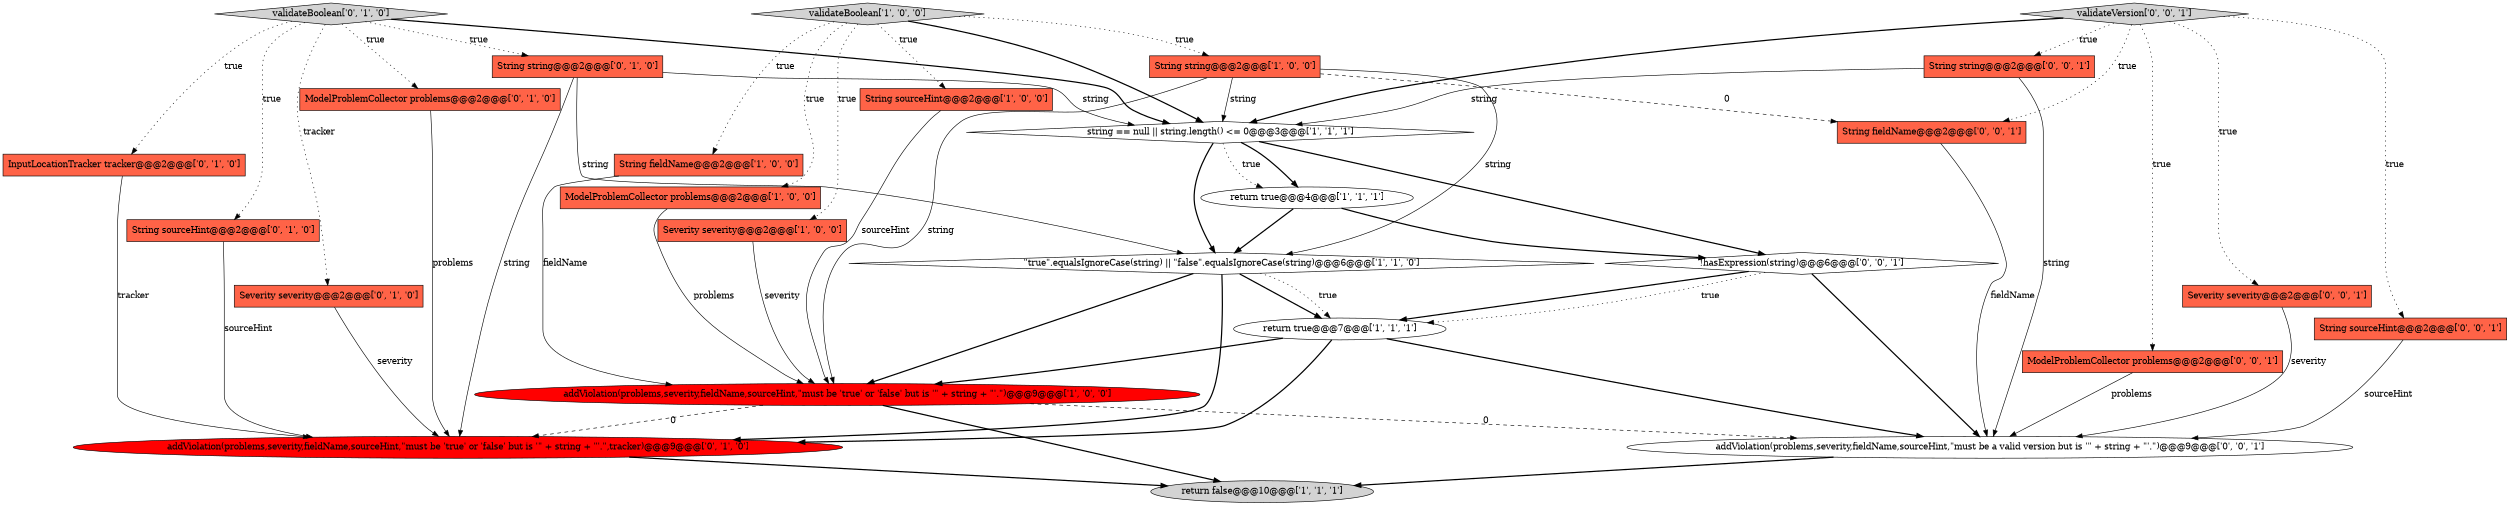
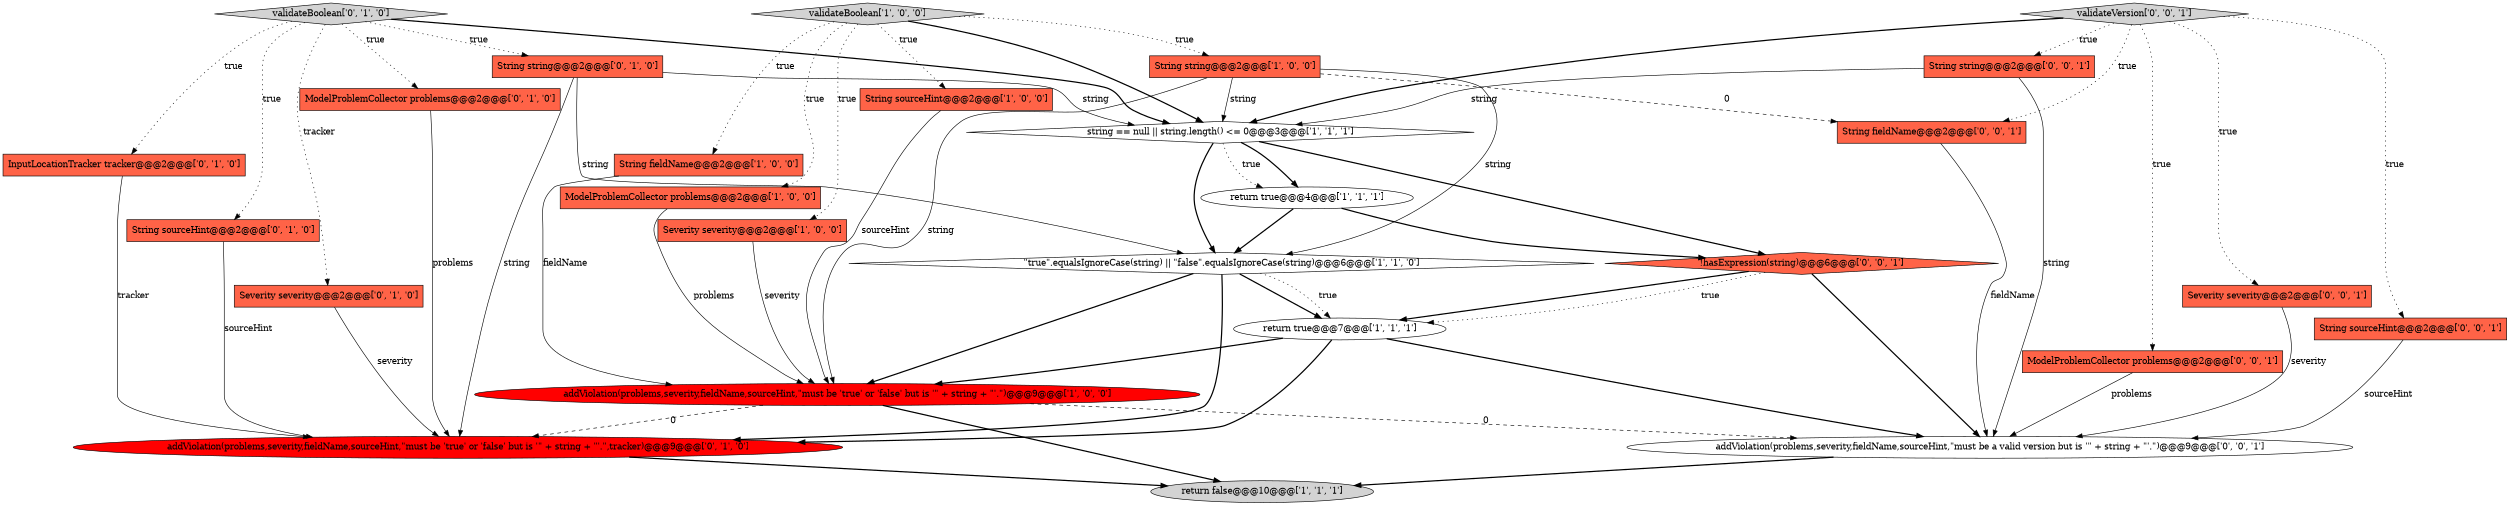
  digraph {
    node [fillcolor=tomato shape=box style=filled]
    edge [style=solid]
    n1 [label="String string@@@2@@@['1', '0', '0']"]
    n2 [fillcolor=red label="addViolation(problems,severity,fieldName,sourceHint,\"must be 'true' or 'false' but is '\" + string + \"'.\")@@@9@@@['1', '0', '0']" shape=ellipse]
    n3 [fillcolor=white label="\"true\".equalsIgnoreCase(string) || \"false\".equalsIgnoreCase(string)@@@6@@@['1', '1', '0']" shape=diamond]
    n4 [label="String fieldName@@@2@@@['0', '0', '1']"]
    n5 [fillcolor=white label="string == null || string.length() <= 0@@@3@@@['1', '1', '1']" shape=diamond]
    n6 [fillcolor=red label="addViolation(problems,severity,fieldName,sourceHint,\"must be 'true' or 'false' but is '\" + string + \"'.\",tracker)@@@9@@@['0', '1', '0']" shape=ellipse]
    n7 [fillcolor=lightgray label="return false@@@10@@@['1', '1', '1']" shape=ellipse]
    n8 [fillcolor=white label="addViolation(problems,severity,fieldName,sourceHint,\"must be a valid version but is '\" + string + \"'.\")@@@9@@@['0', '0', '1']" shape=ellipse]
    n9 [fillcolor=white label="return true@@@7@@@['1', '1', '1']" shape=ellipse]
-   n10 [fillcolor=white label="!hasExpression(string)@@@6@@@['0', '0', '1']" shape=diamond]
+   n10 [label="!hasExpression(string)@@@6@@@['0', '0', '1']" shape=diamond]
    n11 [fillcolor=white label="return true@@@4@@@['1', '1', '1']" shape=ellipse]
    n12 [fillcolor=lightgray label="validateVersion['0', '0', '1']" shape=diamond]
    n13 [label="String string@@@2@@@['0', '0', '1']"]
    n14 [label="ModelProblemCollector problems@@@2@@@['0', '0', '1']"]
    n15 [label="Severity severity@@@2@@@['0', '0', '1']"]
    n16 [label="String sourceHint@@@2@@@['0', '0', '1']"]
    n17 [label="String sourceHint@@@2@@@['1', '0', '0']"]
    n18 [fillcolor=lightgray label="validateBoolean['0', '1', '0']" shape=diamond]
    n19 [label="ModelProblemCollector problems@@@2@@@['0', '1', '0']"]
    n20 [label="String string@@@2@@@['0', '1', '0']"]
    n21 [label="InputLocationTracker tracker@@@2@@@['0', '1', '0']"]
    n22 [label="String sourceHint@@@2@@@['0', '1', '0']"]
    n23 [label="Severity severity@@@2@@@['0', '1', '0']"]
    n24 [fillcolor=lightgray label="validateBoolean['1', '0', '0']" shape=diamond]
    n25 [label="String fieldName@@@2@@@['1', '0', '0']"]
    n26 [label="ModelProblemCollector problems@@@2@@@['1', '0', '0']"]
    n27 [label="Severity severity@@@2@@@['1', '0', '0']"]
    n1 -> n2 [label=string]
    n1 -> n3 [label=string]
    n1 -> n4 [label=0 style=dashed]
    n1 -> n5 [label=string]
    n2 -> n6 [label=0 style=dashed]
    n2 -> n7 [style=bold]
    n2 -> n8 [label=0 style=dashed]
    n3 -> n2 [style=bold]
    n3 -> n6 [style=bold]
    n3 -> n9 [style=bold]
    n3 -> n9 [label=true style=dotted]
    n4 -> n8 [label=fieldName]
    n5 -> n3 [style=bold]
    n5 -> n10 [style=bold]
    n5 -> n11 [label=true style=dotted]
    n5 -> n11 [style=bold]
    n6 -> n7 [style=bold]
    n8 -> n7 [style=bold]
    n9 -> n2 [style=bold]
    n9 -> n6 [style=bold]
    n9 -> n8 [style=bold]
    n10 -> n8 [style=bold]
    n10 -> n9 [style=bold]
    n10 -> n9 [label=true style=dotted]
    n11 -> n3 [style=bold]
    n11 -> n10 [style=bold]
    n12 -> n4 [label=true style=dotted]
    n12 -> n5 [style=bold]
    n12 -> n13 [label=true style=dotted]
    n12 -> n14 [label=true style=dotted]
    n12 -> n15 [label=true style=dotted]
    n12 -> n16 [label=true style=dotted]
    n13 -> n5 [label=string]
    n13 -> n8 [label=string]
    n14 -> n8 [label=problems]
    n15 -> n8 [label=severity]
    n16 -> n8 [label=sourceHint]
    n17 -> n2 [label=sourceHint]
    n18 -> n5 [style=bold]
    n18 -> n19 [label=true style=dotted]
    n18 -> n20 [label=true style=dotted]
    n18 -> n21 [label=true style=dotted]
    n18 -> n22 [label=true style=dotted]
    n18 -> n23 [label=tracker style=dotted]
    n19 -> n6 [label=problems]
    n20 -> n3 [label=string]
    n20 -> n5 [label=string]
    n20 -> n6 [label=string]
    n21 -> n6 [label=tracker]
    n22 -> n6 [label=sourceHint]
    n23 -> n6 [label=severity]
    n24 -> n1 [label=true style=dotted]
    n24 -> n5 [style=bold]
    n24 -> n17 [label=true style=dotted]
    n24 -> n25 [label=true style=dotted]
    n24 -> n26 [label=true style=dotted]
    n24 -> n27 [label=true style=dotted]
    n25 -> n2 [label=fieldName]
    n26 -> n2 [label=problems]
    n27 -> n2 [label=severity]
  }
